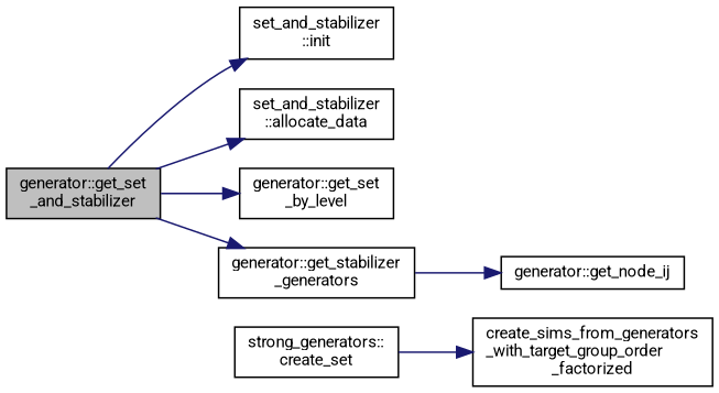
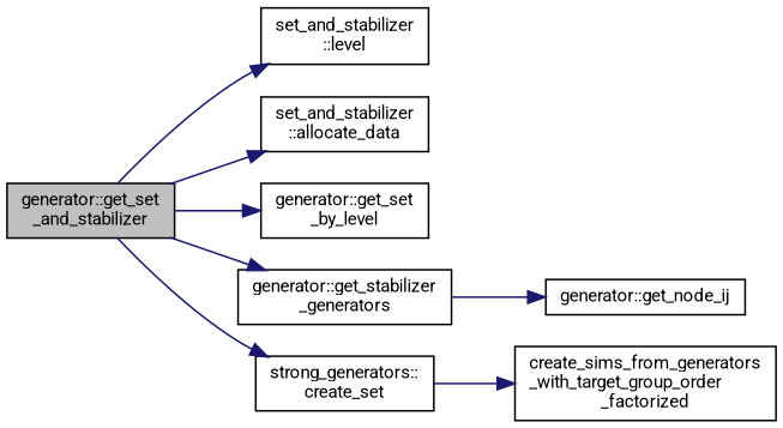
  digraph {
    fontname=Roboto
    rankdir=LR
    node [color=black fillcolor=white fontname=Roboto fontsize=10 shape=record style=filled]
    edge [color=midnightblue fontname=Roboto fontsize=10 labelfontname=Helvetica labelfontsize=10 style=solid]
    n1 [fillcolor=grey75 fontcolor=black height=0.2 label="generator::get_set\l_and_stabilizer" width=0.4]
-   n2 [height=0.2 label="set_and_stabilizer\l::init" width=0.4]
+   n2 [height=0.2 label="set_and_stabilizer\l::level" width=0.4]
    n3 [height=0.2 label="set_and_stabilizer\l::allocate_data" width=0.4]
    n4 [height=0.2 label="generator::get_set\l_by_level" width=0.4]
    n5 [height=0.2 label="generator::get_stabilizer\l_generators" width=0.4]
    n6 [height=0.2 label="strong_generators::\lcreate_set" width=0.4]
    n7 [height=0.2 label="generator::get_node_ij" width=0.4]
    n8 [height=0.2 label="create_sims_from_generators\l_with_target_group_order\l_factorized" width=0.4]
    n1 -> n2
    n1 -> n3
    n1 -> n4
    n1 -> n5
+   n1 -> n6
    n5 -> n7
    n6 -> n8
  }
